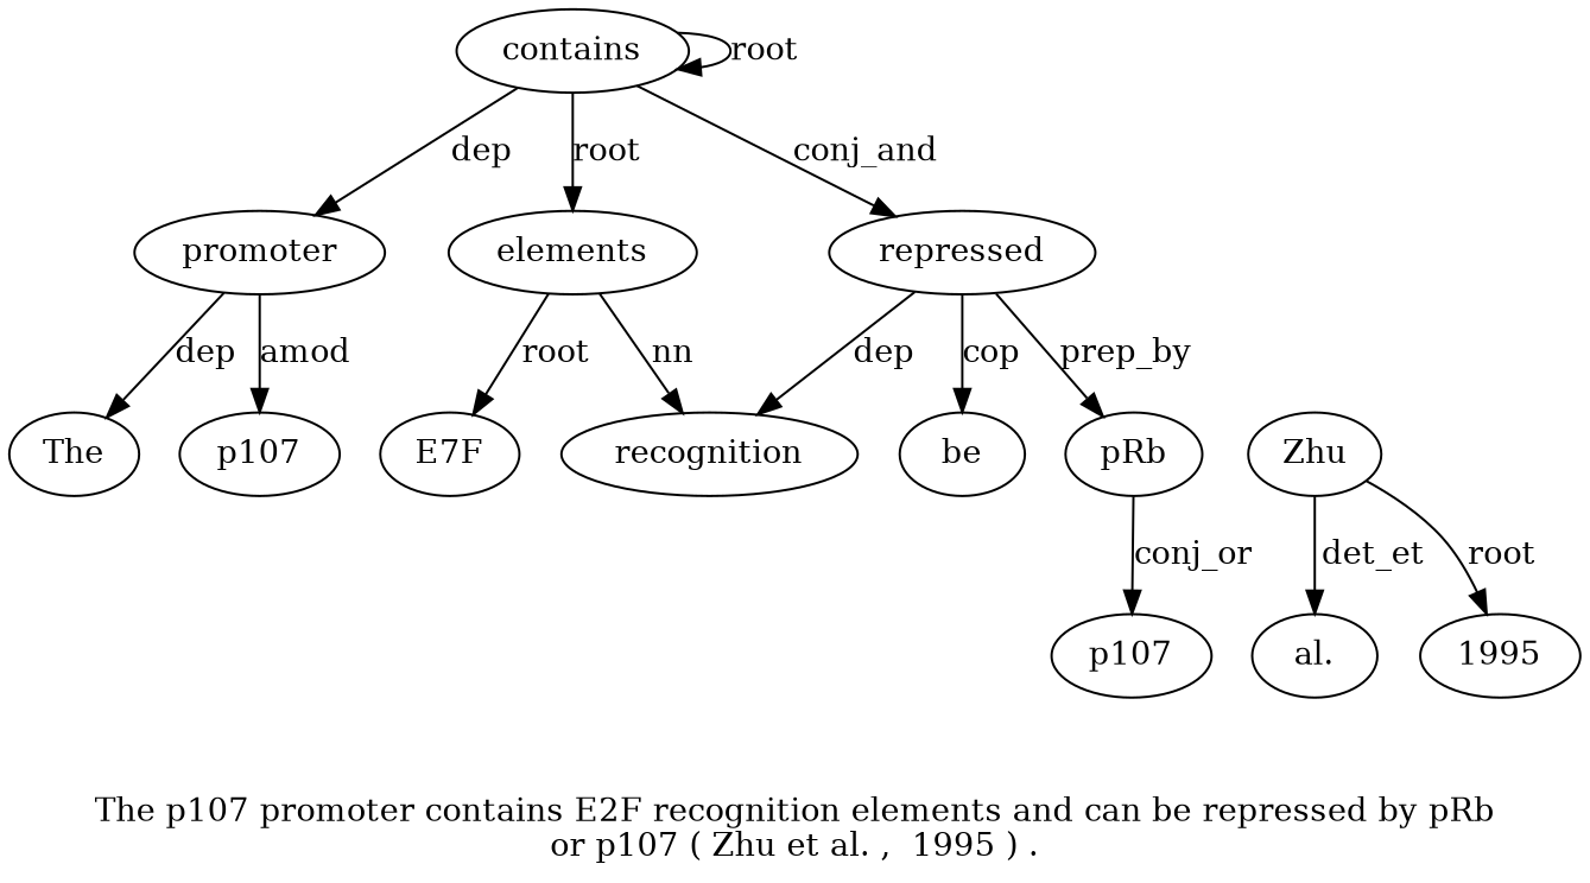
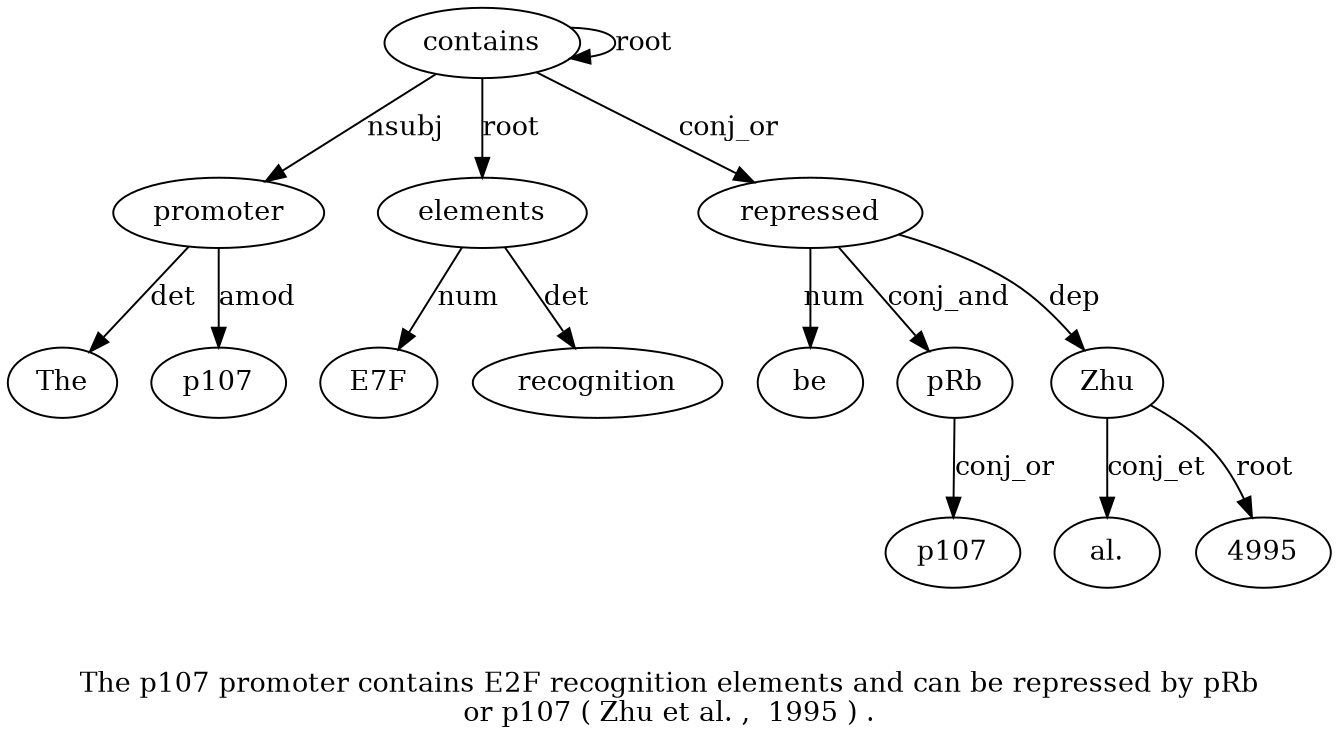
  digraph {
    label="The p107 promoter contains E2F recognition elements and can be repressed by pRb\nor p107 ( Zhu et al. ,  1995 ) ."
    node [fillcolor=white style=filled]
    n1 [label=promoter]
    n2 [label=The]
    n3 [label=p107]
    n4 [label=contains]
    n5 [label=elements]
    n6 [label=repressed]
    n7 [label=E7F]
    n8 [label=recognition]
    n9 [label=be]
    n10 [label=pRb]
    n11 [label=Zhu]
    n12 [label=p107]
    n13 [label="al."]
-   n14 [label=1995]
-   n1 -> n2 [label=dep]
+   n14 [label=4995]
+   n1 -> n2 [label=det]
    n1 -> n3 [label=amod]
-   n4 -> n1 [label=dep]
+   n4 -> n1 [label=nsubj]
    n4 -> n4 [label=root]
    n4 -> n5 [label=root]
-   n4 -> n6 [label=conj_and]
-   n5 -> n7 [label=root]
-   n5 -> n8 [label=nn]
-   n6 -> n9 [label=cop]
-   n6 -> n10 [label=prep_by]
-   n6 -> n8 [label=dep]
+   n4 -> n6 [label=conj_or]
+   n5 -> n7 [label=num]
+   n5 -> n8 [label=det]
+   n6 -> n9 [label=num]
+   n6 -> n10 [label=conj_and]
+   n6 -> n11 [label=dep]
    n10 -> n12 [label=conj_or]
-   n11 -> n13 [label=det_et]
+   n11 -> n13 [label=conj_et]
    n11 -> n14 [label=root]
  }
